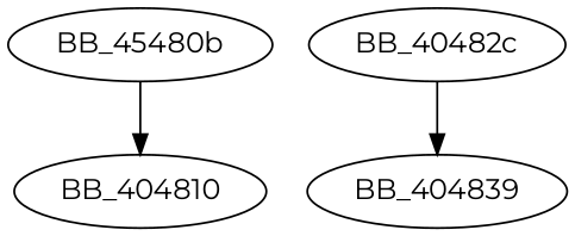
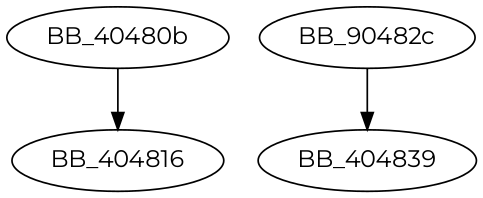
  digraph {
    fontname=Montserrat
    node [fontname=Montserrat]
    edge [fontname=Montserrat]
-   BB_40480b [label=BB_45480b]
-   BB_404816 [label=BB_404810]
-   BB_40482c
+   BB_40480b
+   BB_404816
+   BB_40482c [label=BB_90482c]
    BB_404839
    BB_40480b -> BB_404816
    BB_40482c -> BB_404839
  }
